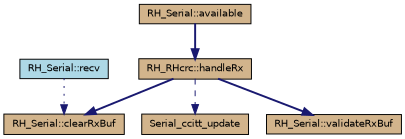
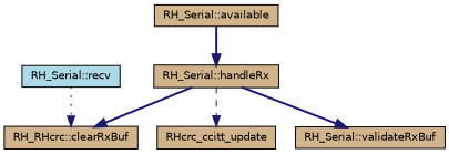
  digraph {
    rankdir=TB
    node [color=black fillcolor=tan fontname=Helvetica fontsize=10 shape=record style=filled]
    edge [color=midnightblue fontname=Helvetica fontsize=10 labelfontname=Helvetica labelfontsize=10 style=bold]
    n1 [fillcolor=lightblue fontcolor=black height=0.2 label="RH_Serial::recv" width=0.4]
-   n2 [height=0.2 label="RH_Serial::clearRxBuf" width=0.4]
+   n2 [height=0.2 label="RH_RHcrc::clearRxBuf" width=0.4]
    n3 [height=0.2 label="RH_Serial::available" width=0.4]
-   n4 [height=0.2 label="RH_RHcrc::handleRx" width=0.4]
-   n5 [height=0.2 label=Serial_ccitt_update width=0.4]
+   n4 [height=0.2 label="RH_Serial::handleRx" width=0.4]
+   n5 [height=0.2 label=RHcrc_ccitt_update width=0.4]
    n6 [height=0.2 label="RH_Serial::validateRxBuf" width=0.4]
    n1 -> n2 [style=dotted]
    n3 -> n4
    n4 -> n2
    n4 -> n5 [style=dashed]
    n4 -> n6
  }
